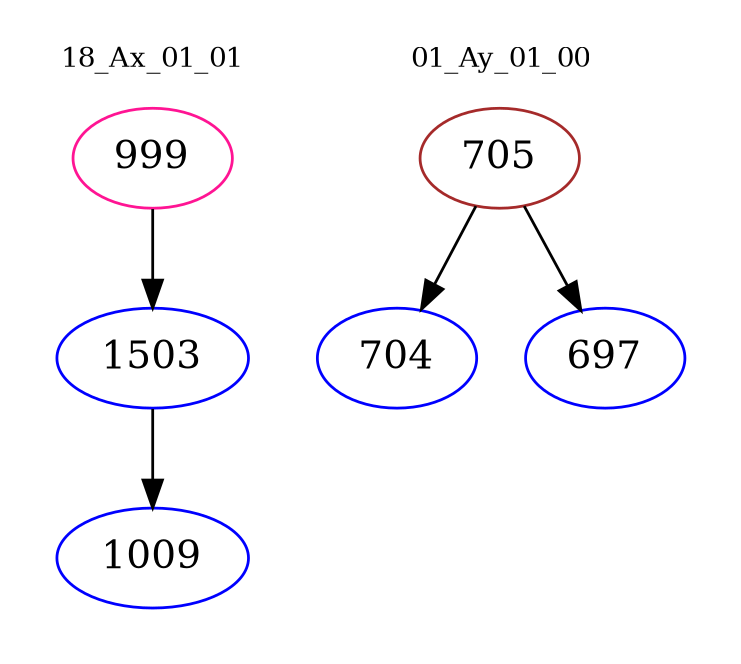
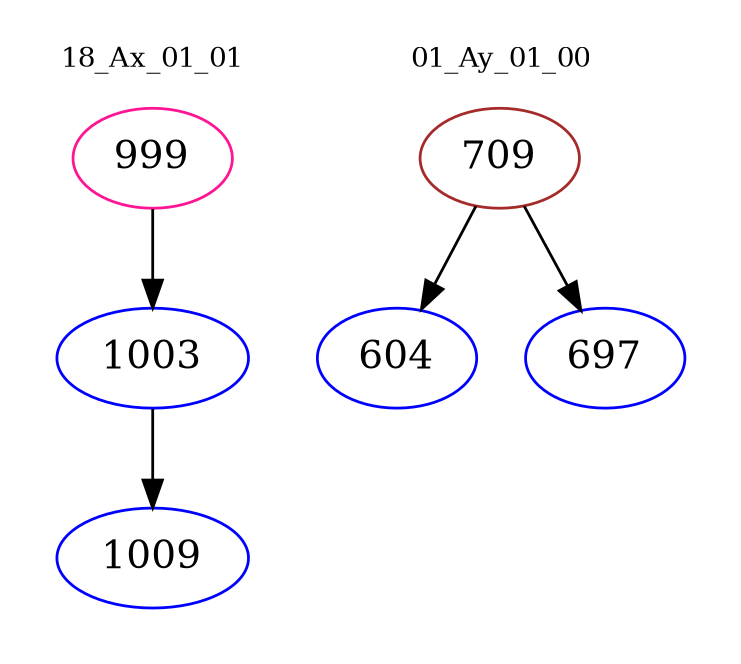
  digraph {
    node [color=blue]
    edge [color=black]
    n1 [color=deeppink label=999]
-   n2 [label=1503]
+   n2 [label=1003]
    n3 [label=1009]
-   n4 [color=brown label=705]
-   n5 [label=704]
+   n4 [color=brown label=709]
+   n5 [label=604]
    n6 [label=697]
    subgraph cluster_1 {
      color=white
      fontsize=10
      label="18_Ax_01_01"
      n1
      n2
      n3
    }
    subgraph cluster_2 {
      color=white
      fontsize=10
      label="01_Ay_01_00"
      n4
      n5
      n6
    }
    n1 -> n2
    n2 -> n3
    n4 -> n5
    n4 -> n6
  }
